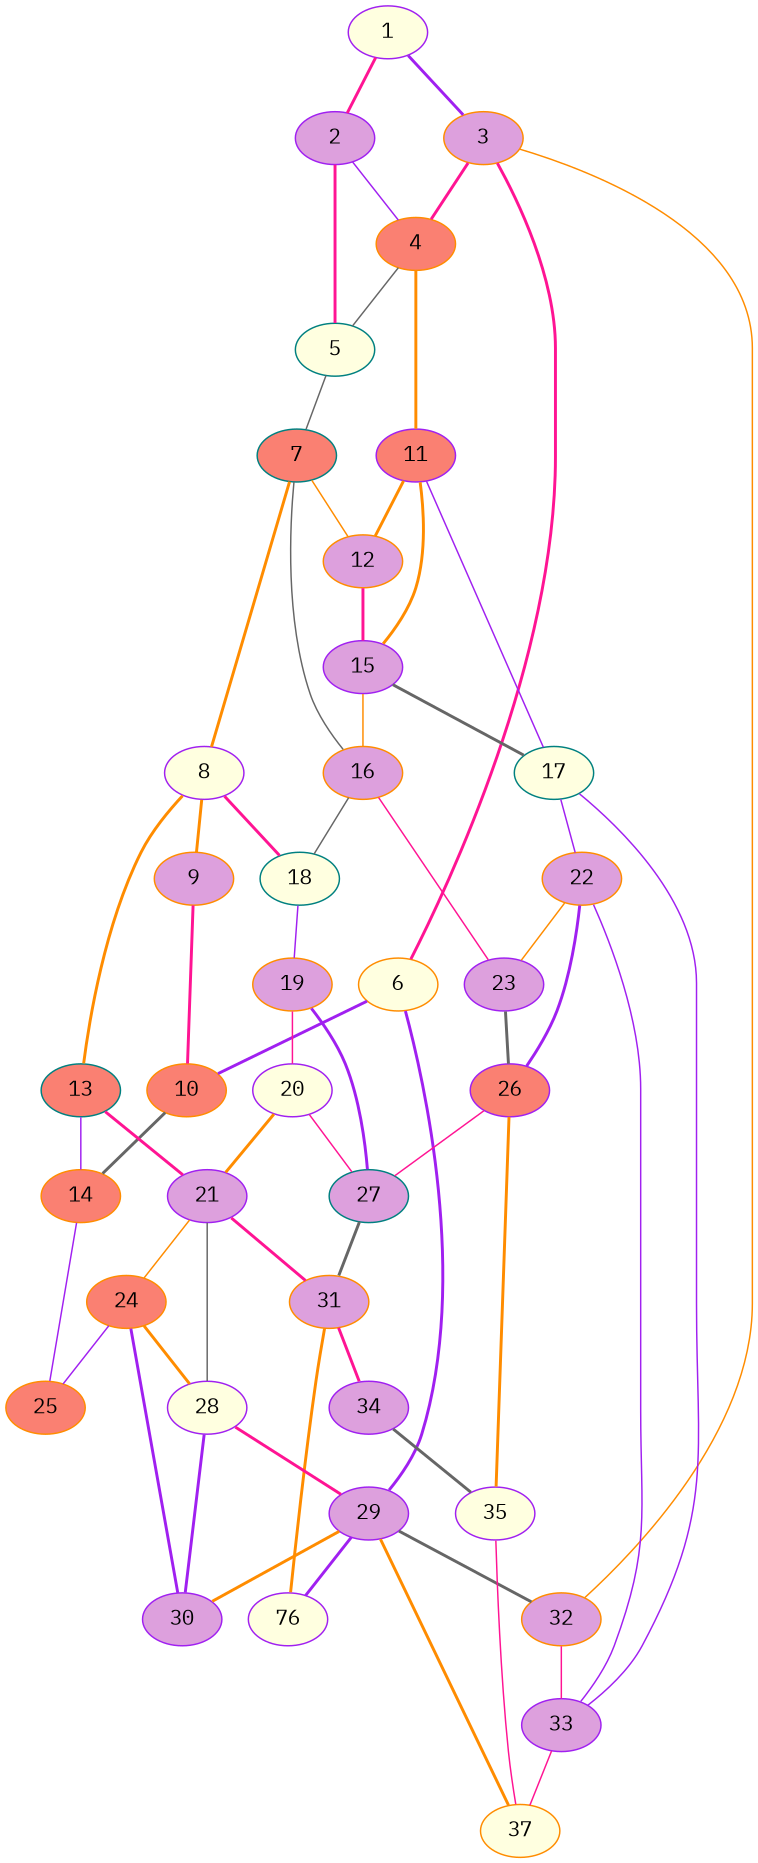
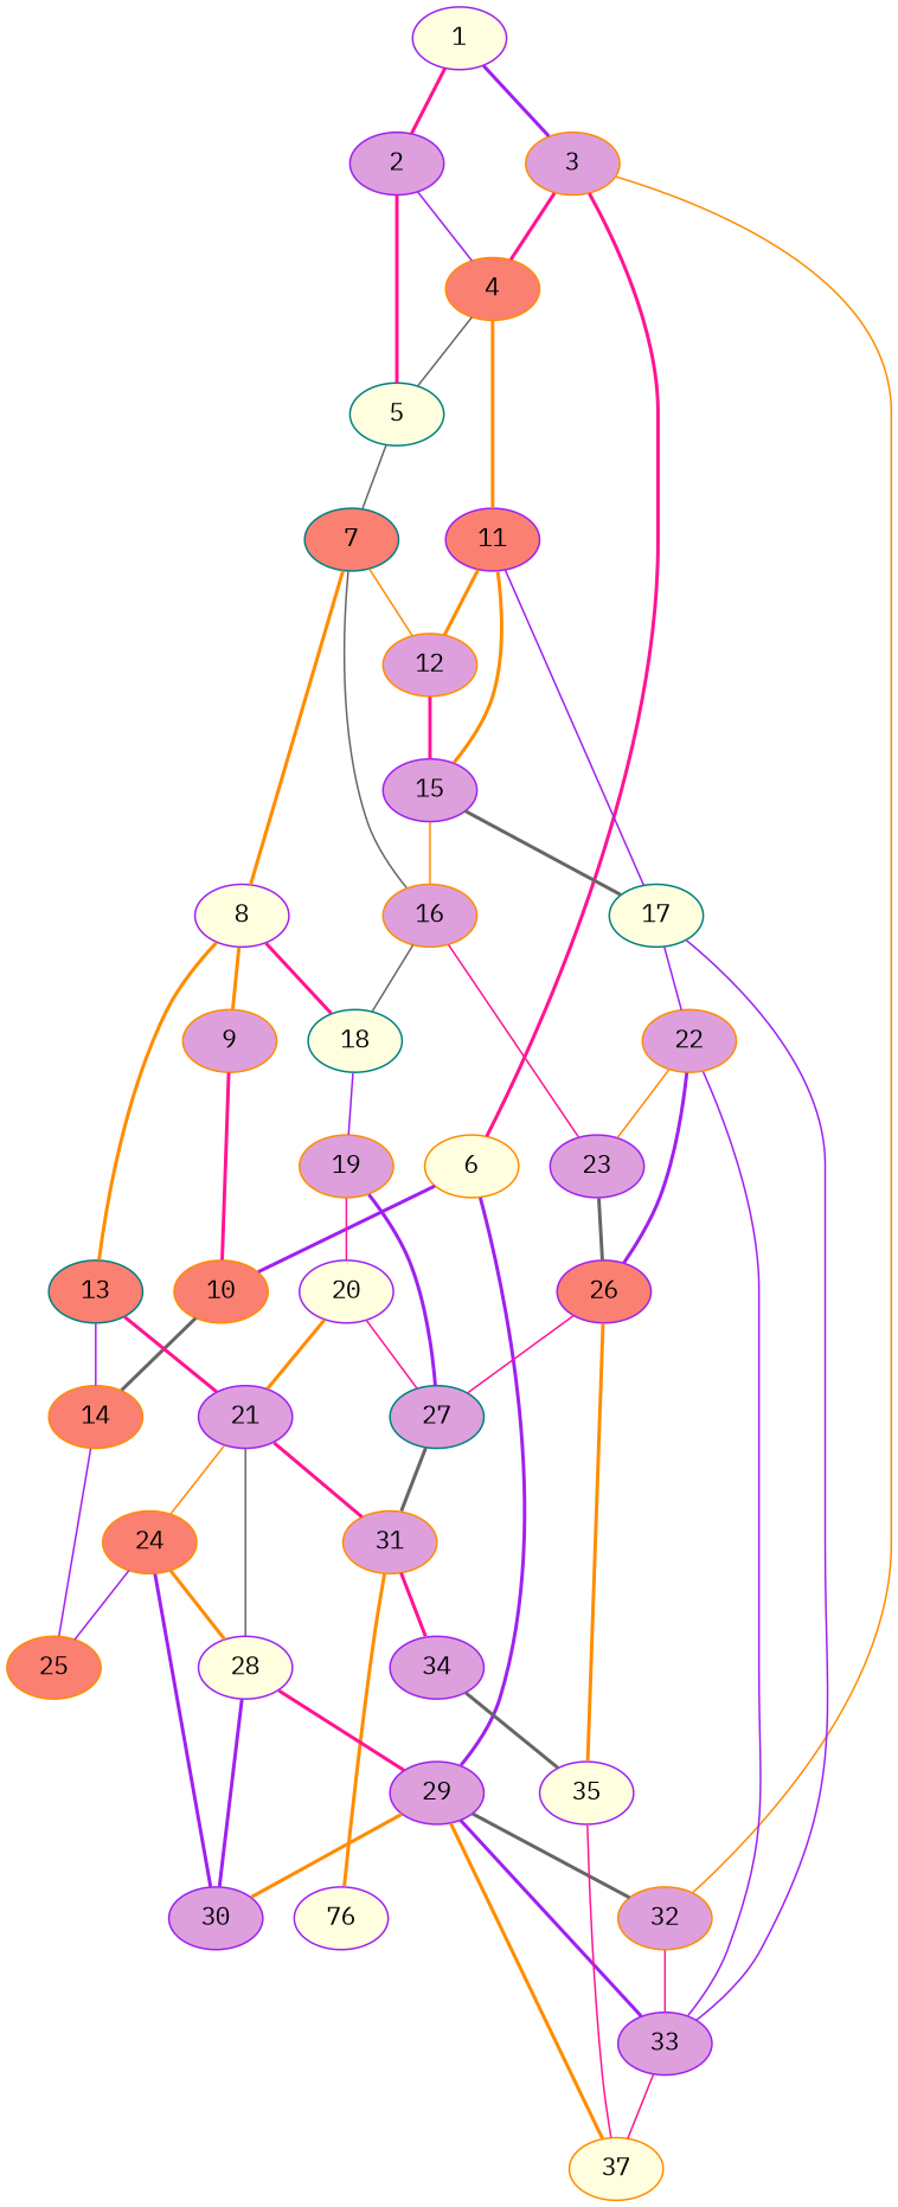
  graph {
    fontname="IBM Plex Mono"
    node [color=purple fillcolor=plum fontname="IBM Plex Mono" style=filled]
    edge [color=deeppink fontname="IBM Plex Mono" style=bold weight=1.0]
    1 [fillcolor=lightyellow]
    2
    3 [color=darkorange]
    4 [color=darkorange fillcolor=salmon]
    5 [color=teal fillcolor=lightyellow]
    6 [color=darkorange fillcolor=lightyellow]
    32 [color=darkorange]
    11 [fillcolor=salmon]
    7 [color=teal fillcolor=salmon]
    10 [color=darkorange fillcolor=salmon]
    29
    33
    12 [color=darkorange]
    15
    17 [color=teal fillcolor=lightyellow]
    8 [fillcolor=lightyellow]
    16 [color=darkorange]
    14 [color=darkorange fillcolor=salmon]
    30
    n20 [fillcolor=lightyellow label=76]
    37 [color=darkorange fillcolor=lightyellow]
    9 [color=darkorange]
    13 [color=teal fillcolor=salmon]
    18 [color=teal fillcolor=lightyellow]
    23
    21
    19 [color=darkorange]
    25 [color=darkorange fillcolor=salmon]
    22 [color=darkorange]
    24 [color=darkorange fillcolor=salmon]
    31 [color=darkorange]
    28 [fillcolor=lightyellow]
    26 [fillcolor=salmon]
    20 [fillcolor=lightyellow]
    27 [color=teal]
    34
    35 [fillcolor=lightyellow]
    1 -- 2
    1 -- 3 [color=purple]
    2 -- 4 [color=purple style=solid]
    2 -- 5 [weight=3.0]
    3 -- 4
    3 -- 6
    3 -- 32 [color=darkorange style=solid]
    4 -- 5 [color=gray40 style=solid]
    4 -- 11 [color=darkorange weight=2.0]
    5 -- 7 [color=gray40 style=solid weight=2.0]
    6 -- 10 [color=purple weight=2.0]
    6 -- 29 [color=purple]
    32 -- 33 [style=solid weight=2.0]
    11 -- 12 [color=darkorange weight=2.0]
    11 -- 15 [color=darkorange]
    11 -- 17 [color=purple style=solid]
    7 -- 12 [color=darkorange style=solid]
    7 -- 8 [color=darkorange weight=2.0]
    7 -- 16 [color=gray40 style=solid]
    10 -- 14 [color=gray40 weight=2.0]
    29 -- 32 [color=gray40]
    29 -- 30 [color=darkorange]
-   29 -- n20 [color=purple]
+   29 -- 33 [color=purple]
    29 -- 37 [color=darkorange]
    33 -- 37 [style=solid weight=2.0]
    12 -- 15
    15 -- 17 [color=gray40]
    15 -- 16 [color=darkorange style=solid weight=2.0]
    17 -- 33 [color=purple style=solid]
    17 -- 22 [color=purple style=solid]
    8 -- 9 [color=darkorange weight=2.0]
    8 -- 13 [color=darkorange]
    8 -- 18
    16 -- 18 [color=gray40 style=solid]
    16 -- 23 [style=solid]
    14 -- 25 [color=purple style=solid weight=2.0]
    9 -- 10
    13 -- 14 [color=purple style=solid weight=2.0]
    13 -- 21
    18 -- 19 [color=purple style=solid]
    23 -- 26 [color=gray40]
    21 -- 24 [color=darkorange style=solid]
    21 -- 31
    21 -- 28 [color=gray40 style=solid]
    19 -- 20 [style=solid]
    19 -- 27 [color=purple]
    22 -- 33 [color=purple style=solid]
    22 -- 23 [color=darkorange style=solid]
    22 -- 26 [color=purple]
    24 -- 30 [color=purple]
    24 -- 25 [color=purple style=solid weight=2.0]
    24 -- 28 [color=darkorange]
    31 -- n20 [color=darkorange weight=2.0]
    31 -- 34 [weight=2.0]
    28 -- 29
    28 -- 30 [color=purple]
    26 -- 27 [style=solid weight=2.0]
    26 -- 35 [color=darkorange weight=2.0]
    20 -- 21 [color=darkorange]
    20 -- 27 [style=solid]
    27 -- 31 [color=gray40]
    34 -- 35 [color=gray40]
    35 -- 37 [style=solid]
  }
